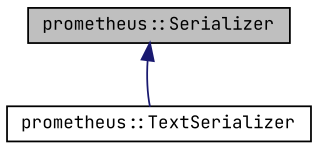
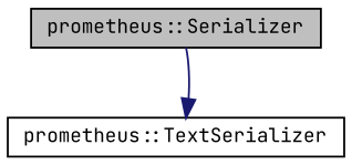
  digraph {
    fontname="JetBrains Mono"
    node [color=black fontname="JetBrains Mono" fontsize=10 shape=record style=filled]
    n1 [fillcolor=grey75 fontcolor=black height=0.2 label="prometheus::Serializer" width=0.4]
    n2 [fillcolor=white height=0.2 label="prometheus::TextSerializer" width=0.4]
-   n1 -> n2 [color=midnightblue dir=back fontname="JetBrains Mono" fontsize=10 labelfontname=Helvetica labelfontsize=10 style=solid]
+   n2 -> n1 [color=midnightblue dir=back fontname="JetBrains Mono" fontsize=10 labelfontname=Helvetica labelfontsize=10 style=solid]
  }
